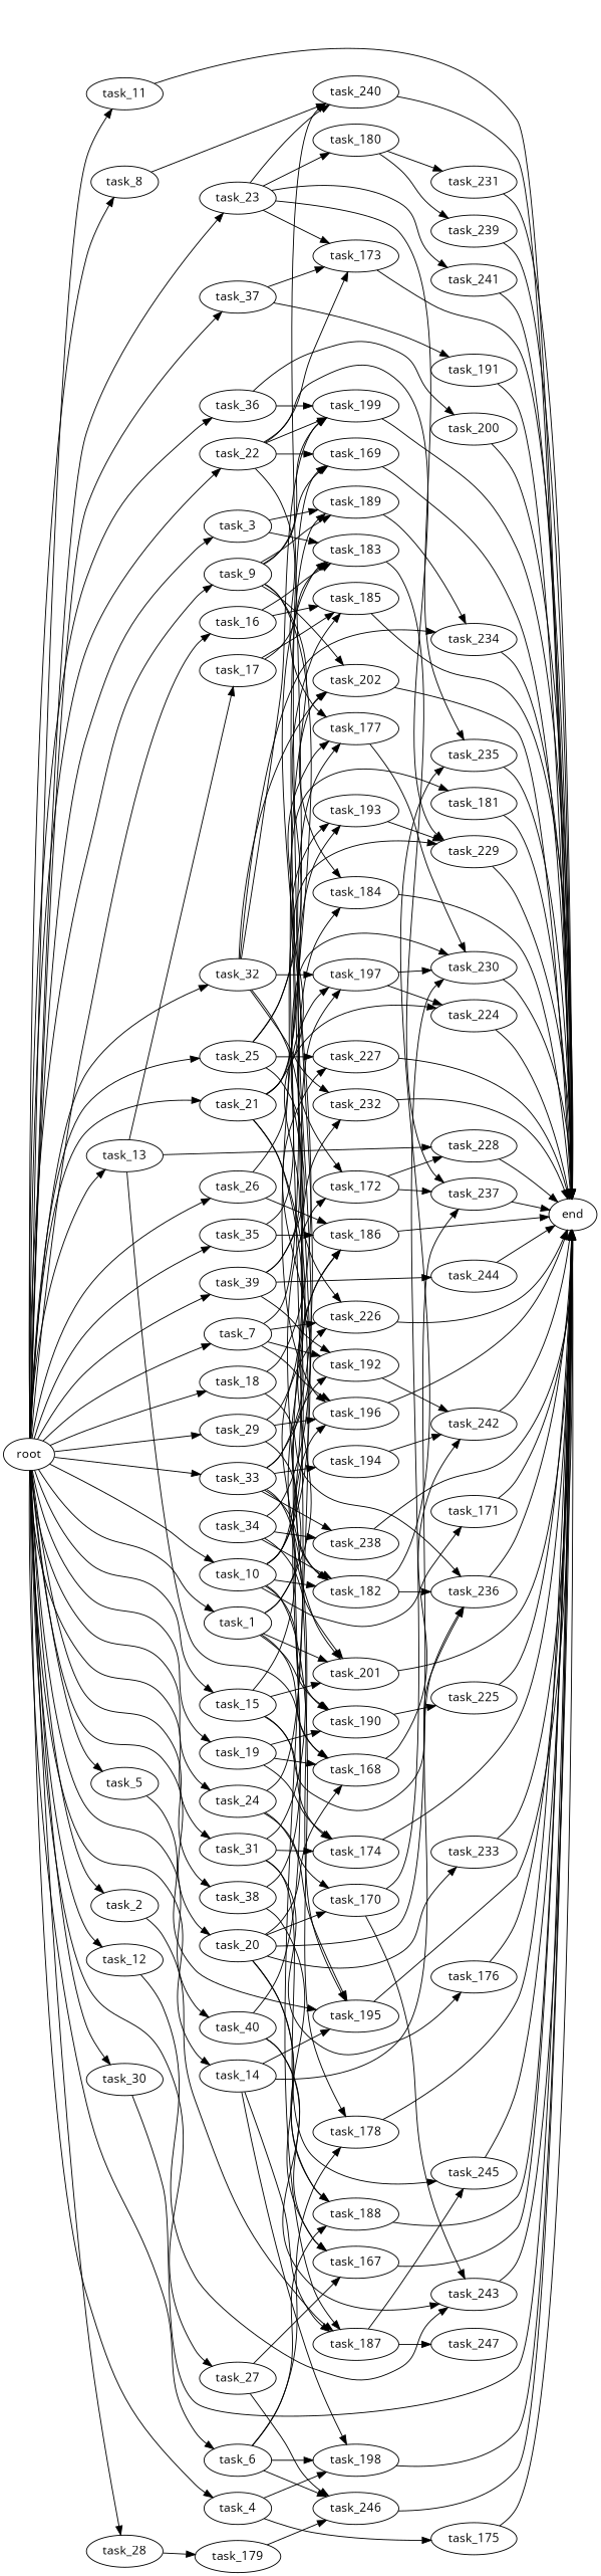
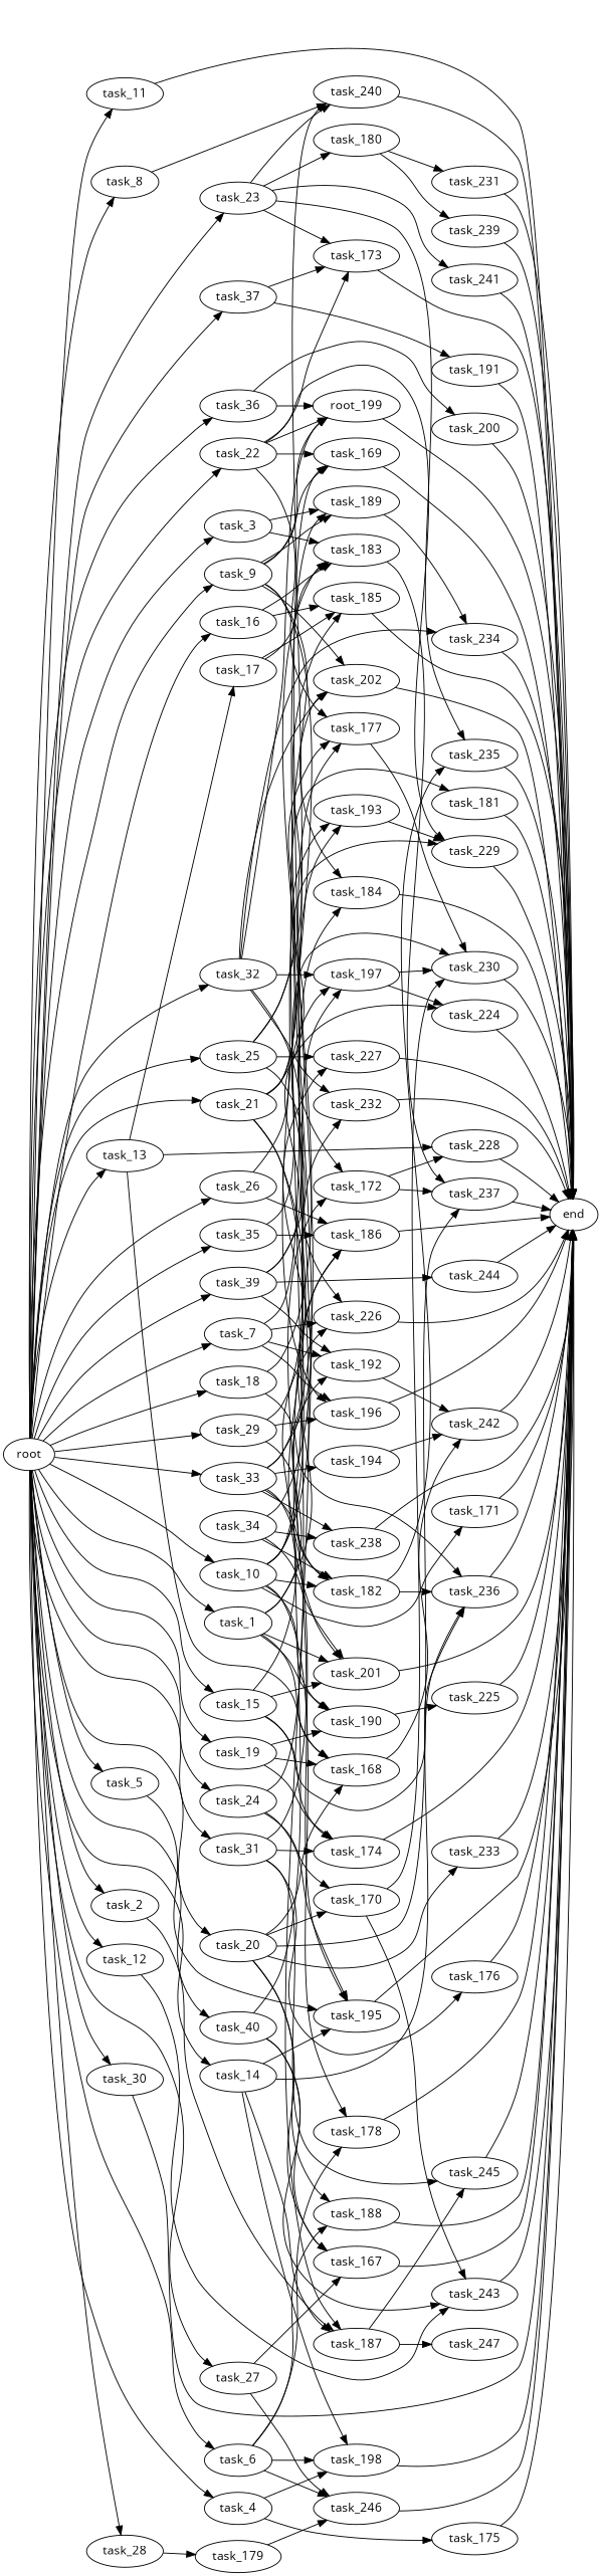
  digraph {
    fontname="Open Sans"
    rankdir=LR
    node [fontname="Open Sans"]
    edge [fontname="Open Sans"]
    task_8
    task_240
    end
    task_239
    task_173
    task_189
    task_234
    task_17
    task_183
    task_185
    task_237
    task_32
    task_202
    task_197
    task_232
    task_172
-   task_199
+   task_199 [label=root_199]
    task_230
    task_224
    task_228
    task_242
    task_35
    task_186
    task_26
    task_229
    task_15
    task_201
    task_236
    task_174
    task_226
    task_167
    task_227
    task_177
    task_33
    task_182
    task_194
    task_195
    task_238
    task_235
    task_7
    task_169
    task_192
    task_196
    task_181
    task_231
    task_241
    task_233
    task_176
    task_13
    task_168
    task_30
    task_5
    task_200
    task_6
    task_188
    task_178
    task_198
    task_246
    task_184
    task_22
    task_3
    task_179
    task_187
    task_245
    task_247
    task_193
    task_16
    task_191
    task_175
    root
    task_21
    task_18
    task_31
    task_9
    task_1
    task_28
    task_29
    task_10
    task_2
-   task_38
    task_39
    task_14
    task_24
    task_19
    task_36
    task_25
    task_4
    task_40
    task_27
    task_12
    task_23
    task_37
    task_11
    task_20
    task_190
    task_34
    task_171
    task_244
    task_170
    task_243
    task_180
    task_225
    task_8 -> task_240
    task_240 -> end
    task_239 -> end
    task_173 -> end
    task_189 -> task_234
    task_234 -> end
    task_17 -> task_183
    task_17 -> task_185
    task_183 -> task_237
    task_185 -> end
    task_237 -> end
    task_32 -> task_234
    task_32 -> task_202
    task_32 -> task_197
    task_32 -> task_232
    task_32 -> task_172
    task_32 -> task_199
    task_202 -> end
    task_197 -> task_230
    task_197 -> task_224
    task_232 -> end
    task_172 -> task_237
    task_172 -> task_228
    task_199 -> end
    task_230 -> end
    task_224 -> end
    task_228 -> end
    task_242 -> end
    task_35 -> task_230
    task_35 -> task_186
    task_186 -> end
    task_26 -> task_186
    task_26 -> task_229
    task_229 -> end
    task_15 -> task_201
    task_15 -> task_236
    task_15 -> task_174
    task_15 -> task_226
    task_201 -> end
    task_236 -> end
    task_174 -> end
    task_226 -> end
    task_167 -> end
    task_227 -> end
    task_177 -> task_230
    task_33 -> task_227
    task_33 -> task_177
    task_33 -> task_182
    task_33 -> task_194
    task_33 -> task_195
    task_33 -> task_238
    task_182 -> task_236
    task_182 -> task_235
    task_194 -> task_242
    task_195 -> end
    task_238 -> end
    task_235 -> end
    task_7 -> task_226
    task_7 -> task_169
    task_7 -> task_192
    task_7 -> task_196
    task_169 -> end
    task_192 -> task_242
    task_196 -> end
    task_181 -> end
    task_231 -> end
    task_241 -> end
    task_233 -> end
    task_176 -> end
    task_13 -> task_17
    task_13 -> task_228
    task_13 -> task_168
    task_168 -> task_242
    task_30 -> end
    task_5 -> task_195
    task_200 -> end
    task_6 -> task_188
    task_6 -> task_178
    task_6 -> task_198
    task_6 -> task_246
    task_188 -> end
    task_178 -> end
    task_198 -> end
    task_246 -> end
    task_184 -> end
    task_22 -> task_173
    task_22 -> task_199
    task_22 -> task_229
    task_22 -> task_177
    task_22 -> task_169
    task_3 -> task_189
    task_3 -> task_183
    task_179 -> task_246
    task_187 -> task_245
    task_187 -> task_247
    task_245 -> end
    task_193 -> task_229
    task_16 -> task_183
    task_16 -> task_185
    task_191 -> end
    task_175 -> end
    root -> task_8
    root -> task_32
    root -> task_35
    root -> task_26
    root -> task_15
    root -> task_33
    root -> task_7
    root -> task_13
    root -> task_30
    root -> task_5
    root -> task_6
    root -> task_22
    root -> task_3
    root -> task_16
    root -> task_21
    root -> task_18
    root -> task_31
    root -> task_9
    root -> task_1
    root -> task_28
    root -> task_29
    root -> task_10
    root -> task_2
-   root -> task_38
    root -> task_39
    root -> task_14
    root -> task_24
    root -> task_19
    root -> task_36
    root -> task_25
    root -> task_4
    root -> task_40
    root -> task_27
    root -> task_12
    root -> task_23
    root -> task_37
    root -> task_11
    root -> task_20
    task_21 -> task_240
    task_21 -> task_201
    task_21 -> task_181
    task_21 -> task_187
    task_21 -> task_193
    task_18 -> task_183
    task_18 -> task_236
    task_31 -> task_172
    task_31 -> task_174
    task_31 -> task_176
    task_31 -> task_245
    task_9 -> task_189
    task_9 -> task_202
    task_9 -> task_199
    task_9 -> task_169
    task_9 -> task_196
    task_9 -> task_184
    task_1 -> task_186
    task_1 -> task_201
    task_1 -> task_192
    task_1 -> task_168
    task_1 -> task_190
    task_28 -> task_179
    task_29 -> task_197
    task_29 -> task_182
    task_29 -> task_196
    task_10 -> task_189
    task_10 -> task_232
    task_10 -> task_182
    task_10 -> task_178
    task_10 -> task_184
    task_10 -> task_190
    task_10 -> task_171
    task_2 -> task_187
-   task_38 -> task_196
-   task_38 -> task_188
    task_39 -> task_197
    task_39 -> task_224
    task_39 -> task_192
    task_39 -> task_244
    task_14 -> task_236
    task_14 -> task_195
    task_14 -> task_198
    task_14 -> task_187
    task_24 -> task_202
    task_24 -> task_195
    task_24 -> task_170
    task_19 -> task_174
    task_19 -> task_168
    task_19 -> task_190
    task_36 -> task_199
    task_36 -> task_200
    task_25 -> task_185
    task_25 -> task_226
    task_25 -> task_227
    task_25 -> task_177
    task_4 -> task_198
    task_4 -> task_175
    task_40 -> task_186
    task_40 -> task_167
    task_40 -> task_243
    task_27 -> task_167
    task_27 -> task_246
    task_12 -> task_243
    task_23 -> task_240
    task_23 -> task_173
    task_23 -> task_235
    task_23 -> task_241
    task_23 -> task_180
    task_37 -> task_173
    task_37 -> task_191
    task_11 -> end
    task_20 -> task_237
    task_20 -> task_167
    task_20 -> task_233
    task_20 -> task_168
    task_20 -> task_188
    task_20 -> task_170
    task_190 -> task_225
    task_34 -> task_201
    task_34 -> task_182
    task_34 -> task_238
    task_34 -> task_193
    task_171 -> end
    task_244 -> end
    task_170 -> task_230
    task_170 -> task_243
    task_243 -> end
    task_180 -> task_239
    task_180 -> task_231
    task_225 -> end
  }
